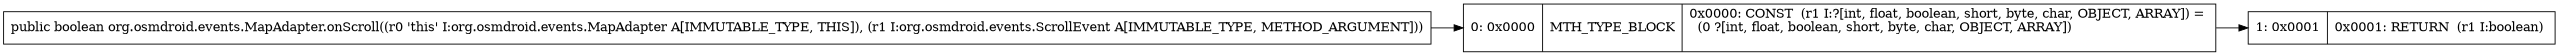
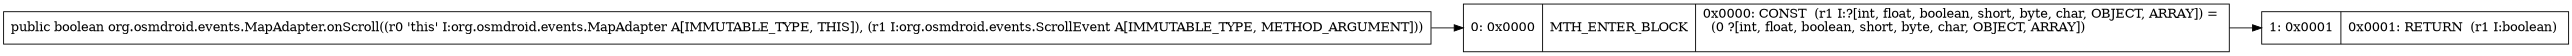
  digraph {
    rankdir=LR
    node [shape=record]
-   n1 [label="{0\:\ 0x0000|MTH_TYPE_BLOCK\l|0x0000: CONST  (r1 I:?[int, float, boolean, short, byte, char, OBJECT, ARRAY]) = \l  (0 ?[int, float, boolean, short, byte, char, OBJECT, ARRAY])\l \l}"]
+   n1 [label="{0\:\ 0x0000|MTH_ENTER_BLOCK\l|0x0000: CONST  (r1 I:?[int, float, boolean, short, byte, char, OBJECT, ARRAY]) = \l  (0 ?[int, float, boolean, short, byte, char, OBJECT, ARRAY])\l \l}"]
    n2 [label="{1\:\ 0x0001|0x0001: RETURN  (r1 I:boolean) \l}"]
    n3 [label="{public boolean org.osmdroid.events.MapAdapter.onScroll((r0 'this' I:org.osmdroid.events.MapAdapter A[IMMUTABLE_TYPE, THIS]), (r1 I:org.osmdroid.events.ScrollEvent A[IMMUTABLE_TYPE, METHOD_ARGUMENT])) }"]
    n1 -> n2
    n3 -> n1
  }
